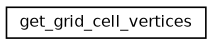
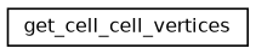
  digraph {
    rankdir=LR
-   n1 [color=black fillcolor=white fontname=Helvetica fontsize=10 height=0.2 label=get_grid_cell_vertices shape=record style=filled width=0.4]
+   n1 [color=black fillcolor=white fontname=Helvetica fontsize=10 height=0.2 label=get_cell_cell_vertices shape=record style=filled width=0.4]
  }
